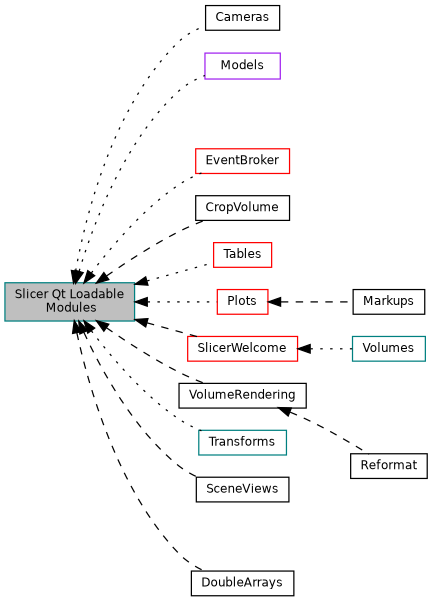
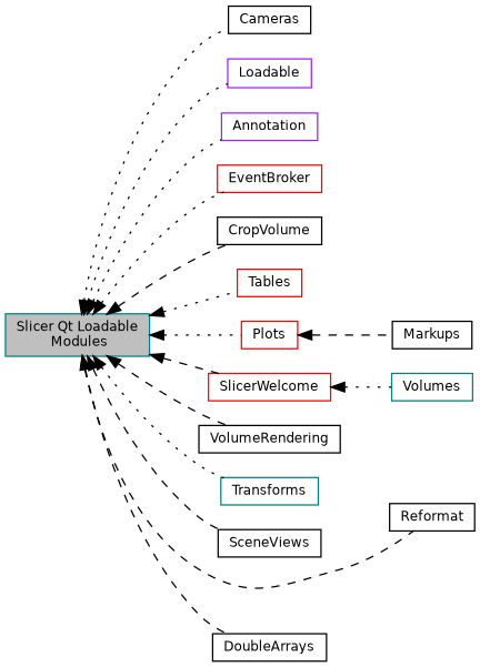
  digraph {
    rankdir=LR
    node [color=black fontname=Helvetica fontsize=10 shape=record]
    edge [dir=back fontname=Helvetica fontsize=10 labelfontname=Helvetica labelfontsize=10 shape=plaintext style=dotted]
    n1 [height=0.2 label=Cameras width=0.4]
-   n2 [color=purple height=0.2 label=Models width=0.4]
+   n2 [color=purple height=0.2 label=Loadable width=0.4]
+   n3 [color=purple height=0.2 label=Annotation width=0.4]
    n4 [color=red height=0.2 label=EventBroker width=0.4]
    n5 [color=teal fillcolor=grey75 fontcolor=black height=0.2 label="Slicer Qt Loadable\l Modules" style=filled width=0.4]
    n6 [height=0.2 label=CropVolume width=0.4]
    n7 [color=red height=0.2 label=Tables width=0.4]
    n8 [color=red height=0.2 label=Plots width=0.4]
    n9 [height=0.2 label=VolumeRendering width=0.4]
    n10 [color=red height=0.2 label=SlicerWelcome width=0.4]
    n11 [color=teal height=0.2 label=Transforms width=0.4]
    n12 [height=0.2 label=SceneViews width=0.4]
    n13 [height=0.2 label=Reformat width=0.4]
    n14 [height=0.2 label=DoubleArrays width=0.4]
    n15 [height=0.2 label=Markups width=0.4]
    n16 [color=teal height=0.2 label=Volumes width=0.4]
    n5 -> n1
    n5 -> n2
+   n5 -> n3
    n5 -> n4
    n5 -> n6 [style=dashed]
    n5 -> n7
    n5 -> n8
    n5 -> n9 [style=dashed]
    n5 -> n10 [style=dashed]
    n5 -> n11
    n5 -> n12 [style=dashed]
-   n9 -> n13 [style=dashed]
+   n5 -> n13 [style=dashed]
    n5 -> n14 [style=dashed]
    n8 -> n15 [style=dashed]
    n10 -> n16
  }
